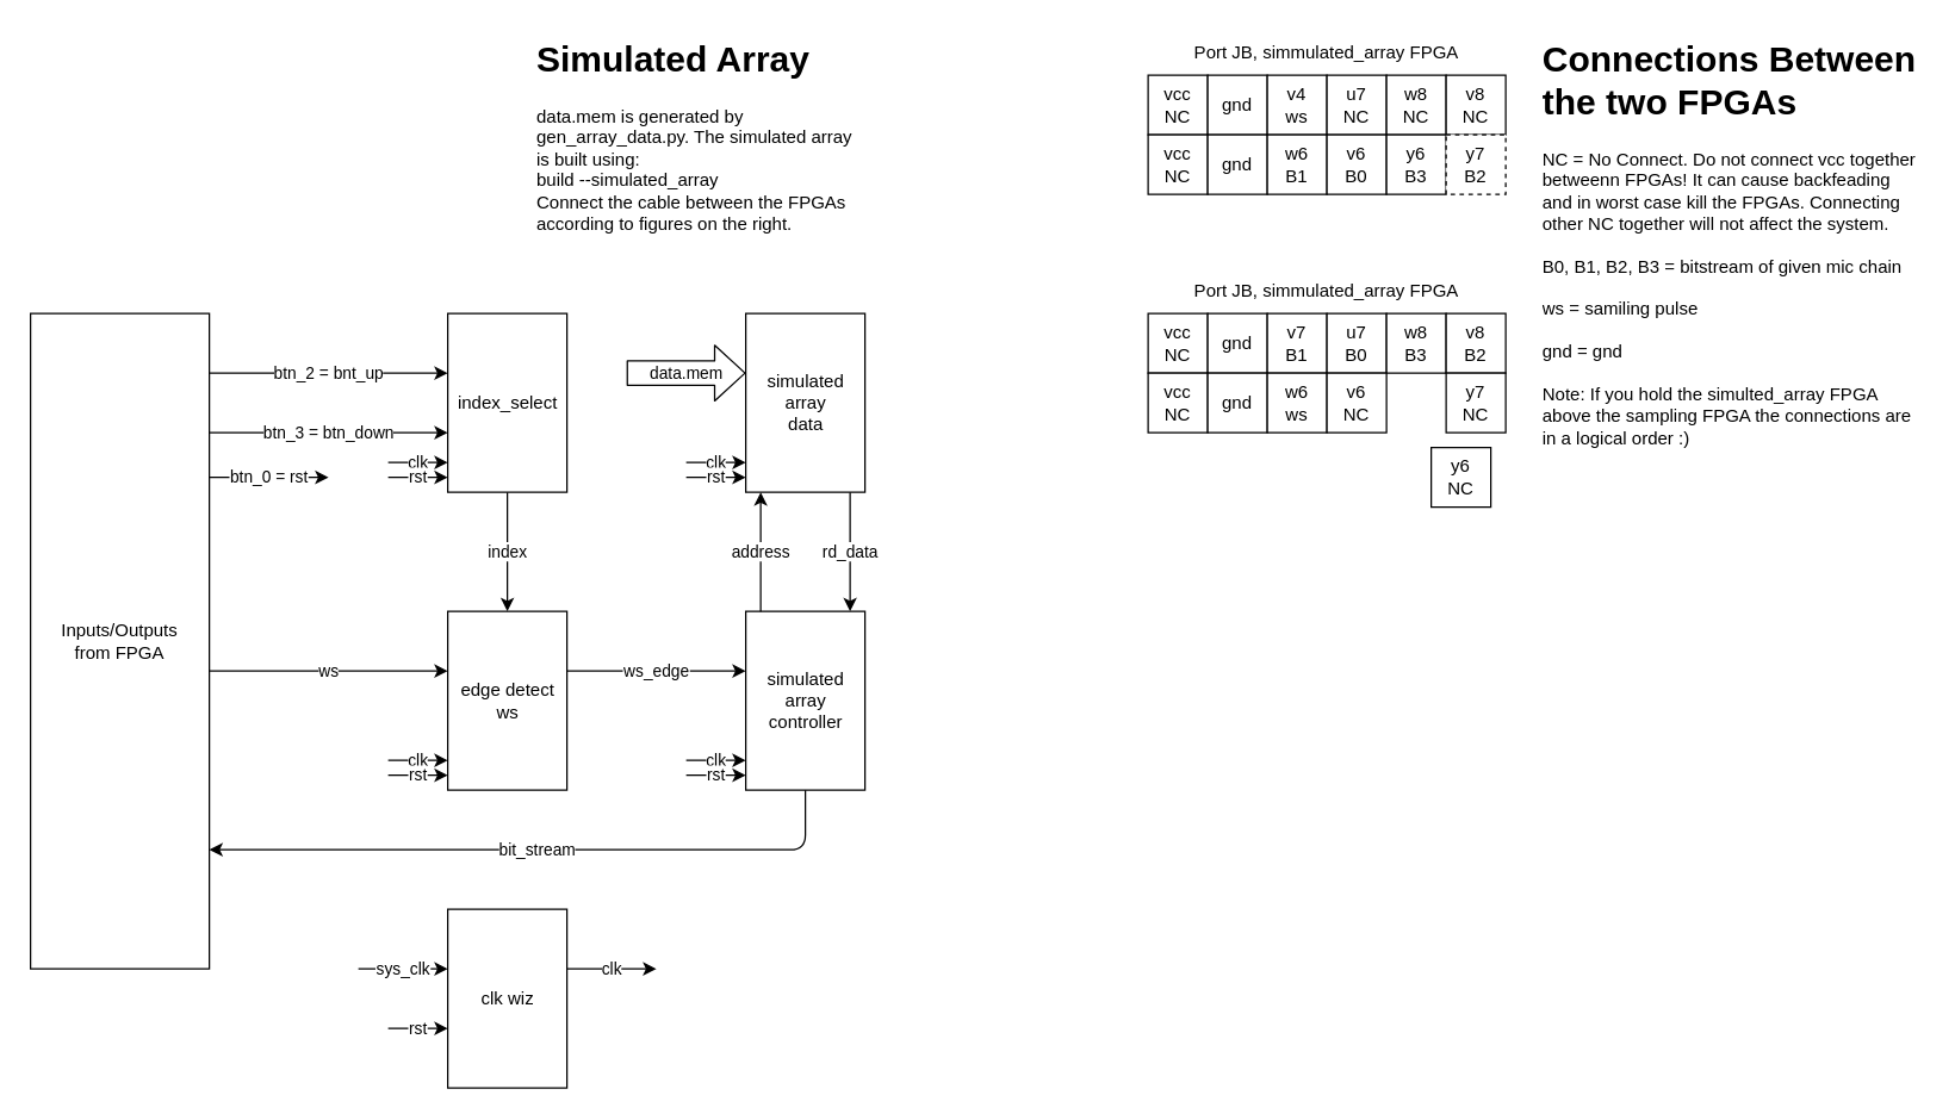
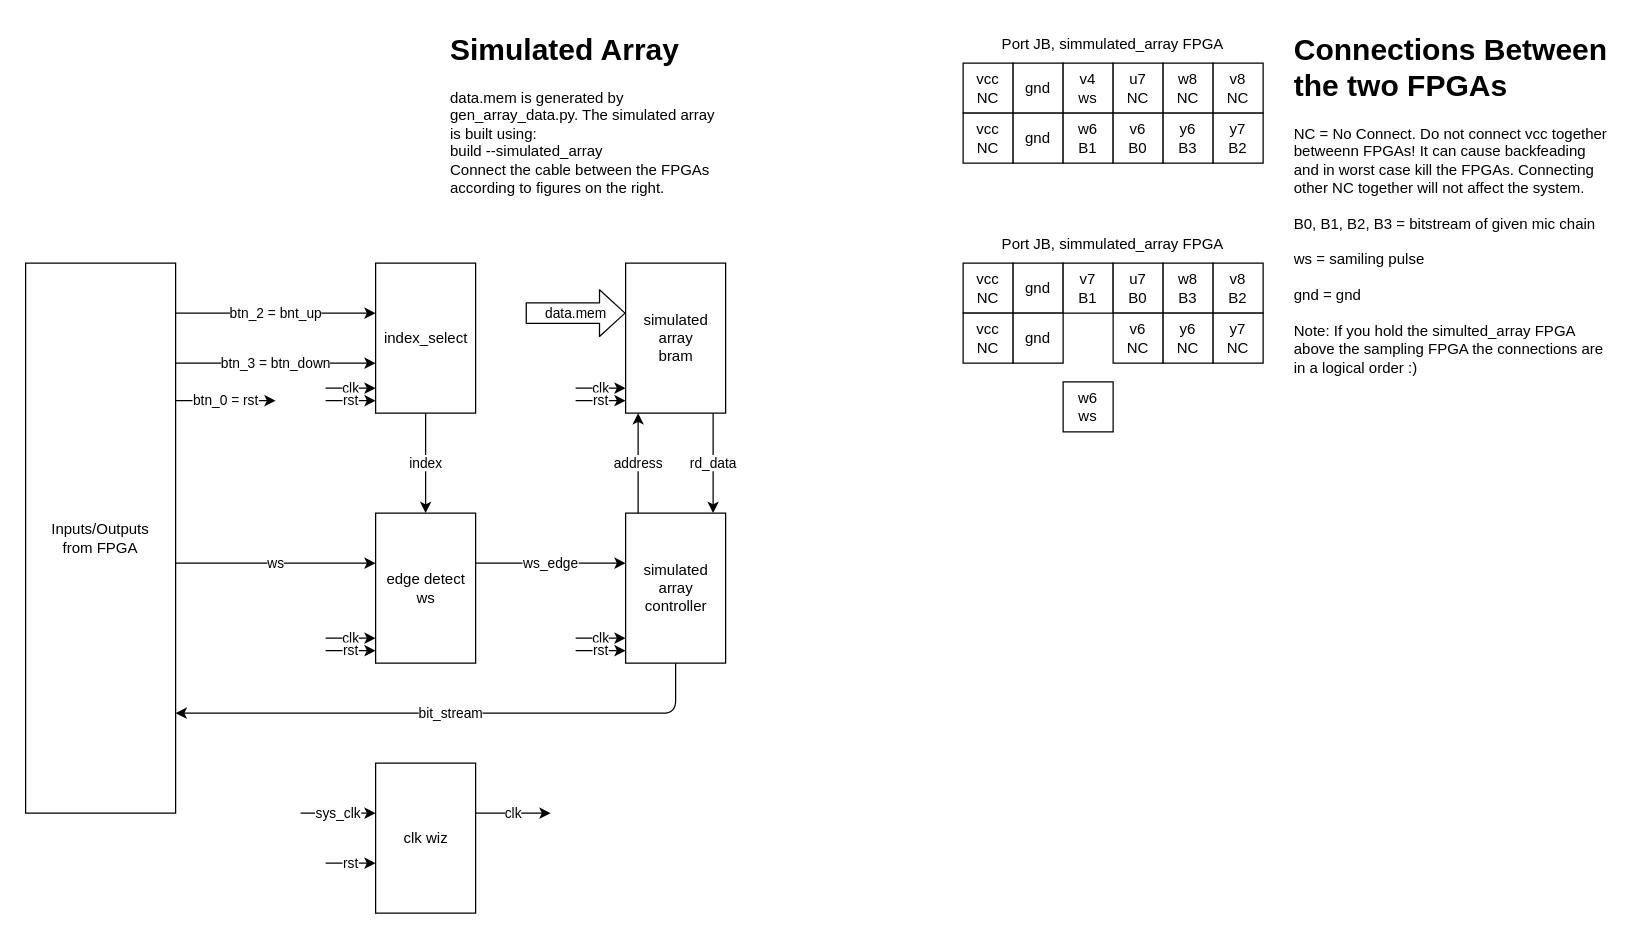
  <mxCell id="0" />
  <mxCell id="1" parent="0" />
  <mxCell id="2" value="btn_2 = bnt_up" style="edgeStyle=none;html=1;" parent="1" edge="1"><mxGeometry relative="1" as="geometry"><mxPoint x="300" y="250" as="targetPoint" /><mxPoint x="140" y="250" as="sourcePoint" /></mxGeometry></mxCell>
  <mxCell id="3" value="Inputs/Outputs&lt;br&gt;from FPGA" style="rounded=0;whiteSpace=wrap;html=1;" parent="1" vertex="1"><mxGeometry x="20" y="210" width="120" height="440" as="geometry" /></mxCell>
  <mxCell id="4" value="ws_edge" style="edgeStyle=none;html=1;exitX=0;exitY=0;exitDx=80;exitDy=40;exitPerimeter=0;" parent="1" source="5" edge="1"><mxGeometry relative="1" as="geometry"><mxPoint x="500" y="450" as="targetPoint" /></mxGeometry></mxCell>
  <mxCell id="5" value="edge detect&lt;br&gt;ws" style="externalPins=0;recursiveResize=0;shadow=0;dashed=0;align=center;html=1;strokeWidth=1;shape=mxgraph.rtl.abstract.entity;container=1;collapsible=0;kind=sequential;drawPins=0;left=3;right=2;bottom=0;top=0;" parent="1" vertex="1"><mxGeometry x="300" y="410" width="80" height="120" as="geometry" /></mxCell>
  <mxCell id="6" value="index" style="edgeStyle=none;html=1;" parent="1" source="7" edge="1"><mxGeometry relative="1" as="geometry"><mxPoint x="340" y="410" as="targetPoint" /></mxGeometry></mxCell>
  <mxCell id="7" value="index_select" style="externalPins=0;recursiveResize=0;shadow=0;dashed=0;align=center;html=1;strokeWidth=1;shape=mxgraph.rtl.abstract.entity;container=1;collapsible=0;kind=sequential;drawPins=0;left=3;right=2;bottom=0;top=0;" parent="1" vertex="1"><mxGeometry x="300" y="210" width="80" height="120" as="geometry" /></mxCell>
  <mxCell id="8" value="btn_3 = btn_down" style="edgeStyle=none;html=1;" parent="1" edge="1"><mxGeometry relative="1" as="geometry"><mxPoint x="300" y="290" as="targetPoint" /><mxPoint x="140" y="290" as="sourcePoint" /></mxGeometry></mxCell>
  <mxCell id="9" value="ws" style="edgeStyle=none;html=1;" parent="1" edge="1"><mxGeometry relative="1" as="geometry"><mxPoint x="300" y="450" as="targetPoint" /><mxPoint x="140" y="450" as="sourcePoint" /></mxGeometry></mxCell>
  <mxCell id="10" value="simulated&lt;br&gt;array&lt;br&gt;controller" style="externalPins=0;recursiveResize=0;shadow=0;dashed=0;align=center;html=1;strokeWidth=1;shape=mxgraph.rtl.abstract.entity;container=1;collapsible=0;kind=sequential;drawPins=0;left=3;right=2;bottom=0;top=0;" parent="1" vertex="1"><mxGeometry x="500" y="410" width="80" height="120" as="geometry" /></mxCell>
- <mxCell id="11" value="simulated&lt;br&gt;array&lt;br&gt;data" style="externalPins=0;recursiveResize=0;shadow=0;dashed=0;align=center;html=1;strokeWidth=1;shape=mxgraph.rtl.abstract.entity;container=1;collapsible=0;kind=sequential;drawPins=0;left=3;right=2;bottom=0;top=0;" parent="1" vertex="1"><mxGeometry x="500" y="210" width="80" height="120" as="geometry" /></mxCell>
+ <mxCell id="11" value="simulated&lt;br&gt;array&lt;br&gt;bram" style="externalPins=0;recursiveResize=0;shadow=0;dashed=0;align=center;html=1;strokeWidth=1;shape=mxgraph.rtl.abstract.entity;container=1;collapsible=0;kind=sequential;drawPins=0;left=3;right=2;bottom=0;top=0;" parent="1" vertex="1"><mxGeometry x="500" y="210" width="80" height="120" as="geometry" /></mxCell>
  <mxCell id="12" value="data.mem" style="shape=flexArrow;endArrow=classic;html=1;width=16.29;endSize=6.463;" parent="1" edge="1"><mxGeometry width="50" height="50" relative="1" as="geometry"><mxPoint x="420" y="250" as="sourcePoint" /><mxPoint x="500" y="250" as="targetPoint" /></mxGeometry></mxCell>
  <mxCell id="13" value="address" style="edgeStyle=none;html=1;" parent="1" edge="1"><mxGeometry relative="1" as="geometry"><mxPoint x="510" y="410" as="sourcePoint" /><mxPoint x="510" y="330" as="targetPoint" /></mxGeometry></mxCell>
  <mxCell id="14" value="rd_data" style="edgeStyle=none;html=1;" parent="1" edge="1"><mxGeometry relative="1" as="geometry"><mxPoint x="570" y="330" as="sourcePoint" /><mxPoint x="570" y="410" as="targetPoint" /></mxGeometry></mxCell>
  <mxCell id="15" value="bit_stream" style="endArrow=classic;html=1;" parent="1" edge="1"><mxGeometry width="50" height="50" relative="1" as="geometry"><mxPoint x="540" y="530" as="sourcePoint" /><mxPoint x="140" y="570" as="targetPoint" /><Array as="points"><mxPoint x="540" y="570" /></Array></mxGeometry></mxCell>
  <mxCell id="16" value="clk" style="endArrow=classic;html=1;" parent="1" edge="1"><mxGeometry width="50" height="50" relative="1" as="geometry"><mxPoint x="260" y="310" as="sourcePoint" /><mxPoint x="300" y="310" as="targetPoint" /></mxGeometry></mxCell>
  <mxCell id="17" value="rst" style="endArrow=classic;html=1;" parent="1" edge="1"><mxGeometry width="50" height="50" relative="1" as="geometry"><mxPoint x="260" y="320" as="sourcePoint" /><mxPoint x="300" y="320" as="targetPoint" /></mxGeometry></mxCell>
  <mxCell id="18" value="clk" style="endArrow=classic;html=1;" parent="1" edge="1"><mxGeometry width="50" height="50" relative="1" as="geometry"><mxPoint x="260" y="510" as="sourcePoint" /><mxPoint x="300" y="510" as="targetPoint" /></mxGeometry></mxCell>
  <mxCell id="19" value="rst" style="endArrow=classic;html=1;" parent="1" edge="1"><mxGeometry width="50" height="50" relative="1" as="geometry"><mxPoint x="260" y="520" as="sourcePoint" /><mxPoint x="300" y="520" as="targetPoint" /></mxGeometry></mxCell>
  <mxCell id="20" value="clk" style="endArrow=classic;html=1;" parent="1" edge="1"><mxGeometry width="50" height="50" relative="1" as="geometry"><mxPoint x="460" y="510" as="sourcePoint" /><mxPoint x="500" y="510" as="targetPoint" /></mxGeometry></mxCell>
  <mxCell id="21" value="rst" style="endArrow=classic;html=1;" parent="1" edge="1"><mxGeometry width="50" height="50" relative="1" as="geometry"><mxPoint x="460" y="520" as="sourcePoint" /><mxPoint x="500" y="520" as="targetPoint" /></mxGeometry></mxCell>
  <mxCell id="22" value="clk" style="endArrow=classic;html=1;" parent="1" edge="1"><mxGeometry width="50" height="50" relative="1" as="geometry"><mxPoint x="460" y="310" as="sourcePoint" /><mxPoint x="500" y="310" as="targetPoint" /></mxGeometry></mxCell>
  <mxCell id="23" value="rst" style="endArrow=classic;html=1;" parent="1" edge="1"><mxGeometry width="50" height="50" relative="1" as="geometry"><mxPoint x="460" y="320" as="sourcePoint" /><mxPoint x="500" y="320" as="targetPoint" /></mxGeometry></mxCell>
  <mxCell id="24" value="btn_0 = rst" style="endArrow=classic;html=1;" parent="1" edge="1"><mxGeometry width="50" height="50" relative="1" as="geometry"><mxPoint x="140" y="320" as="sourcePoint" /><mxPoint x="220" y="320" as="targetPoint" /></mxGeometry></mxCell>
  <mxCell id="25" value="clk wiz" style="externalPins=0;recursiveResize=0;shadow=0;dashed=0;align=center;html=1;strokeWidth=1;shape=mxgraph.rtl.abstract.entity;container=1;collapsible=0;kind=sequential;drawPins=0;left=3;right=2;bottom=0;top=0;" parent="1" vertex="1"><mxGeometry x="300" y="610" width="80" height="120" as="geometry" /></mxCell>
  <mxCell id="26" value="sys_clk" style="endArrow=classic;html=1;" parent="1" edge="1"><mxGeometry width="50" height="50" relative="1" as="geometry"><mxPoint x="240" y="650" as="sourcePoint" /><mxPoint x="300" y="650" as="targetPoint" /></mxGeometry></mxCell>
  <mxCell id="27" value="clk" style="endArrow=classic;html=1;" parent="1" edge="1"><mxGeometry width="50" height="50" relative="1" as="geometry"><mxPoint x="380" y="650" as="sourcePoint" /><mxPoint x="440" y="650" as="targetPoint" /></mxGeometry></mxCell>
  <mxCell id="28" value="rst" style="endArrow=classic;html=1;" parent="1" edge="1"><mxGeometry width="50" height="50" relative="1" as="geometry"><mxPoint x="260" y="690" as="sourcePoint" /><mxPoint x="300" y="690" as="targetPoint" /></mxGeometry></mxCell>
  <mxCell id="29" value="&lt;h1&gt;Simulated Array&lt;/h1&gt;&lt;div&gt;data.mem is generated by gen_array_data.py. The simulated array is built using:&lt;br&gt;build --simulated_array&lt;br&gt;&lt;/div&gt;&lt;div&gt;Connect the cable between the FPGAs according to figures on the right.&amp;nbsp;&amp;nbsp;&lt;/div&gt;" style="text;html=1;strokeColor=none;fillColor=none;spacing=5;spacingTop=-20;whiteSpace=wrap;overflow=hidden;rounded=0;" parent="1" vertex="1"><mxGeometry x="355" y="20" width="230" height="150" as="geometry" /></mxCell>
  <mxCell id="30" value="vcc&lt;br&gt;NC" style="rounded=0;whiteSpace=wrap;html=1;" parent="1" vertex="1"><mxGeometry x="770" y="50" width="40" height="40" as="geometry" /></mxCell>
  <mxCell id="31" value="gnd" style="rounded=0;whiteSpace=wrap;html=1;" parent="1" vertex="1"><mxGeometry x="810" y="50" width="40" height="40" as="geometry" /></mxCell>
  <mxCell id="32" value="Port JB, simmulated_array FPGA" style="text;html=1;strokeColor=none;fillColor=none;align=center;verticalAlign=middle;whiteSpace=wrap;rounded=0;" parent="1" vertex="1"><mxGeometry x="770" y="20" width="240" height="30" as="geometry" /></mxCell>
  <mxCell id="33" value="vcc&lt;br&gt;NC" style="rounded=0;whiteSpace=wrap;html=1;" parent="1" vertex="1"><mxGeometry x="770" y="90" width="40" height="40" as="geometry" /></mxCell>
  <mxCell id="34" value="gnd" style="rounded=0;whiteSpace=wrap;html=1;" parent="1" vertex="1"><mxGeometry x="810" y="90" width="40" height="40" as="geometry" /></mxCell>
  <mxCell id="35" value="vcc&lt;br&gt;NC" style="rounded=0;whiteSpace=wrap;html=1;" parent="1" vertex="1"><mxGeometry x="770" y="210" width="40" height="40" as="geometry" /></mxCell>
  <mxCell id="36" value="gnd" style="rounded=0;whiteSpace=wrap;html=1;" parent="1" vertex="1"><mxGeometry x="810" y="210" width="40" height="40" as="geometry" /></mxCell>
  <mxCell id="37" value="Port JB, simmulated_array FPGA" style="text;html=1;strokeColor=none;fillColor=none;align=center;verticalAlign=middle;whiteSpace=wrap;rounded=0;" parent="1" vertex="1"><mxGeometry x="770" y="180" width="240" height="30" as="geometry" /></mxCell>
  <mxCell id="38" value="v7&lt;br&gt;B1" style="rounded=0;whiteSpace=wrap;html=1;" parent="1" vertex="1"><mxGeometry x="850" y="210" width="40" height="40" as="geometry" /></mxCell>
  <mxCell id="39" value="u7&lt;br&gt;B0" style="rounded=0;whiteSpace=wrap;html=1;" parent="1" vertex="1"><mxGeometry x="890" y="210" width="40" height="40" as="geometry" /></mxCell>
  <mxCell id="40" value="w8&lt;br&gt;B3" style="rounded=0;whiteSpace=wrap;html=1;" parent="1" vertex="1"><mxGeometry x="930" y="210" width="40" height="40" as="geometry" /></mxCell>
  <mxCell id="41" value="v8&lt;br&gt;B2" style="rounded=0;whiteSpace=wrap;html=1;" parent="1" vertex="1"><mxGeometry x="970" y="210" width="40" height="40" as="geometry" /></mxCell>
  <mxCell id="42" value="vcc&lt;br&gt;NC" style="rounded=0;whiteSpace=wrap;html=1;" parent="1" vertex="1"><mxGeometry x="770" y="250" width="40" height="40" as="geometry" /></mxCell>
  <mxCell id="43" value="gnd" style="rounded=0;whiteSpace=wrap;html=1;" parent="1" vertex="1"><mxGeometry x="810" y="250" width="40" height="40" as="geometry" /></mxCell>
- <mxCell id="44" value="w6&lt;br&gt;ws" style="rounded=0;whiteSpace=wrap;html=1;" parent="1" vertex="1"><mxGeometry x="850" y="250" width="40" height="40" as="geometry" /></mxCell>
+ <mxCell id="44" value="w6&lt;br&gt;ws" style="rounded=0;whiteSpace=wrap;html=1;" parent="1" vertex="1"><mxGeometry x="850" y="305" width="40" height="40" as="geometry" /></mxCell>
  <mxCell id="45" value="v6&lt;br&gt;NC" style="rounded=0;whiteSpace=wrap;html=1;" parent="1" vertex="1"><mxGeometry x="890" y="250" width="40" height="40" as="geometry" /></mxCell>
- <mxCell id="46" value="y6&lt;br&gt;NC" style="rounded=0;whiteSpace=wrap;html=1;" parent="1" vertex="1"><mxGeometry x="960" y="300" width="40" height="40" as="geometry" /></mxCell>
+ <mxCell id="46" value="y6&lt;br&gt;NC" style="rounded=0;whiteSpace=wrap;html=1;" parent="1" vertex="1"><mxGeometry x="930" y="250" width="40" height="40" as="geometry" /></mxCell>
  <mxCell id="47" value="y7&lt;br&gt;NC" style="rounded=0;whiteSpace=wrap;html=1;" parent="1" vertex="1"><mxGeometry x="970" y="250" width="40" height="40" as="geometry" /></mxCell>
  <mxCell id="48" value="v4&lt;br&gt;ws" style="rounded=0;whiteSpace=wrap;html=1;" parent="1" vertex="1"><mxGeometry x="850" y="50" width="40" height="40" as="geometry" /></mxCell>
  <mxCell id="49" value="u7&lt;br&gt;NC" style="rounded=0;whiteSpace=wrap;html=1;" parent="1" vertex="1"><mxGeometry x="890" y="50" width="40" height="40" as="geometry" /></mxCell>
  <mxCell id="50" value="w8&lt;br&gt;NC" style="rounded=0;whiteSpace=wrap;html=1;" parent="1" vertex="1"><mxGeometry x="930" y="50" width="40" height="40" as="geometry" /></mxCell>
  <mxCell id="51" value="v8&lt;br&gt;NC" style="rounded=0;whiteSpace=wrap;html=1;" parent="1" vertex="1"><mxGeometry x="970" y="50" width="40" height="40" as="geometry" /></mxCell>
  <mxCell id="52" value="w6&lt;br&gt;B1" style="rounded=0;whiteSpace=wrap;html=1;" parent="1" vertex="1"><mxGeometry x="850" y="90" width="40" height="40" as="geometry" /></mxCell>
  <mxCell id="53" value="v6&lt;br&gt;B0" style="rounded=0;whiteSpace=wrap;html=1;" parent="1" vertex="1"><mxGeometry x="890" y="90" width="40" height="40" as="geometry" /></mxCell>
  <mxCell id="54" value="y6&lt;br&gt;B3" style="rounded=0;whiteSpace=wrap;html=1;" parent="1" vertex="1"><mxGeometry x="930" y="90" width="40" height="40" as="geometry" /></mxCell>
- <mxCell id="55" value="y7&lt;br&gt;B2" style="rounded=0;whiteSpace=wrap;html=1;dashed=1;" parent="1" vertex="1"><mxGeometry x="970" y="90" width="40" height="40" as="geometry" /></mxCell>
+ <mxCell id="55" value="y7&lt;br&gt;B2" style="rounded=0;whiteSpace=wrap;html=1;" parent="1" vertex="1"><mxGeometry x="970" y="90" width="40" height="40" as="geometry" /></mxCell>
  <mxCell id="56" value="&lt;h1&gt;Connections Between the two FPGAs&lt;/h1&gt;&lt;div&gt;NC = No Connect. Do not connect vcc together betweenn FPGAs! It can cause backfeading and in worst case kill the FPGAs. Connecting other NC together will not affect the system.&amp;nbsp;&lt;/div&gt;&lt;div&gt;&lt;br&gt;&lt;/div&gt;&lt;div&gt;B0, B1, B2, B3 = bitstream of given mic chain&lt;/div&gt;&lt;div&gt;&lt;br&gt;&lt;/div&gt;&lt;div&gt;ws = samiling pulse&lt;/div&gt;&lt;div&gt;&lt;br&gt;&lt;/div&gt;&lt;div&gt;gnd = gnd&lt;/div&gt;&lt;div&gt;&lt;br&gt;&lt;/div&gt;&lt;div&gt;Note: If you hold the simulted_array FPGA above the sampling FPGA the connections are in a logical order :)&lt;/div&gt;" style="text;html=1;strokeColor=none;fillColor=none;spacing=5;spacingTop=-20;whiteSpace=wrap;overflow=hidden;rounded=0;" parent="1" vertex="1"><mxGeometry x="1030" y="20" width="260" height="290" as="geometry" /></mxCell>
